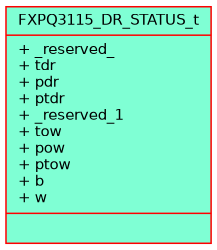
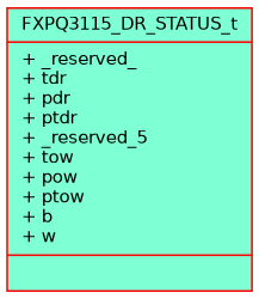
  digraph {
-   n1 [color=red fillcolor=aquamarine fontcolor=black fontname=Helvetica fontsize=10 height=0.2 label="{FXPQ3115_DR_STATUS_t\n|+ _reserved_\l+ tdr\l+ pdr\l+ ptdr\l+ _reserved_1\l+ tow\l+ pow\l+ ptow\l+ b\l+ w\l|}" shape=record style=filled width=0.4]
+   n1 [color=red fillcolor=aquamarine fontcolor=black fontname=Helvetica fontsize=10 height=0.2 label="{FXPQ3115_DR_STATUS_t\n|+ _reserved_\l+ tdr\l+ pdr\l+ ptdr\l+ _reserved_5\l+ tow\l+ pow\l+ ptow\l+ b\l+ w\l|}" shape=record style=filled width=0.4]
  }
